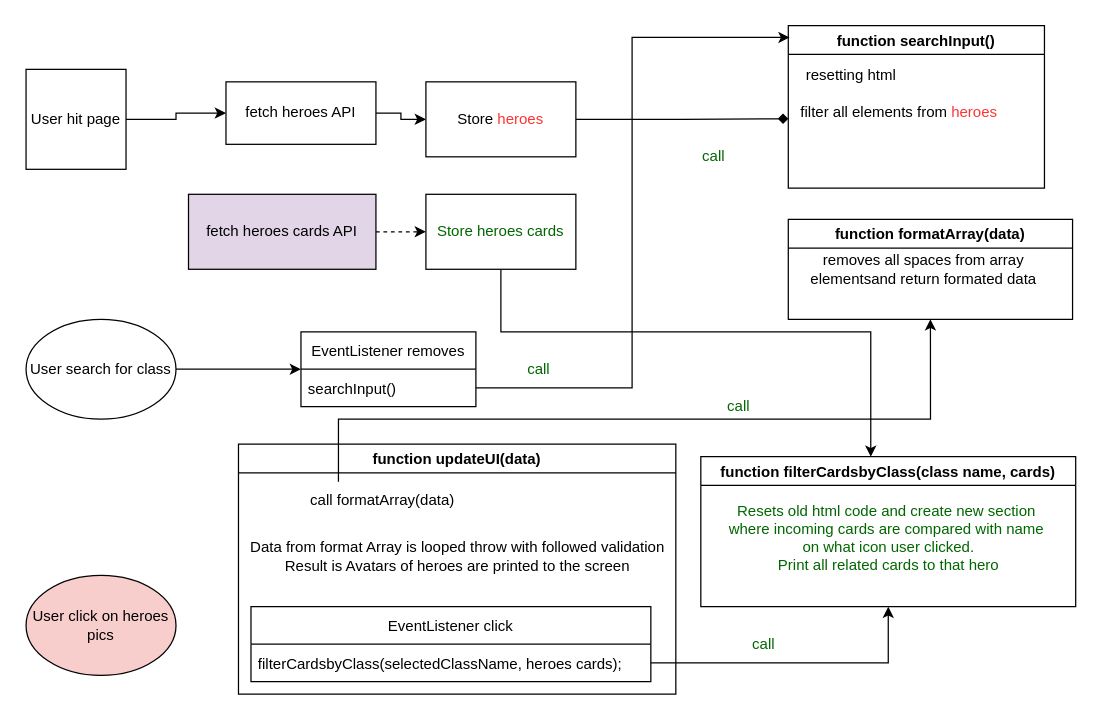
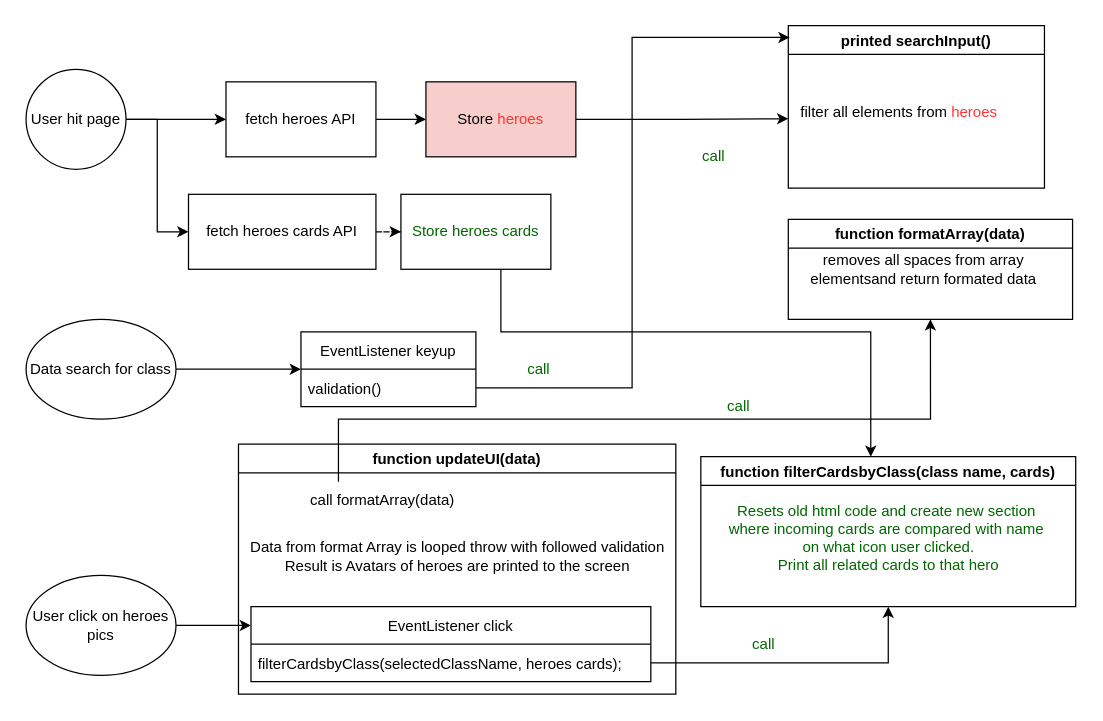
  <mxCell id="0" />
  <mxCell id="1" parent="0" />
  <mxCell id="2" style="edgeStyle=orthogonalEdgeStyle;rounded=0;orthogonalLoop=1;jettySize=auto;html=1;" edge="1" parent="1" source="3" target="5"><mxGeometry relative="1" as="geometry" /></mxCell>
- <mxCell id="3" value="fetch heroes API" style="rounded=0;whiteSpace=wrap;html=1;" vertex="1" parent="1"><mxGeometry x="180" y="65" width="120" height="50" as="geometry" /></mxCell>
- <mxCell id="4" style="edgeStyle=orthogonalEdgeStyle;rounded=0;orthogonalLoop=1;jettySize=auto;html=1;entryX=0;entryY=0.65;entryDx=0;entryDy=0;entryPerimeter=0;endArrow=diamond;" edge="1" parent="1" source="5" target="16"><mxGeometry relative="1" as="geometry" /></mxCell>
- <mxCell id="5" value="Store &lt;font color=&quot;#ff3333&quot;&gt;heroes&lt;/font&gt;" style="rounded=0;whiteSpace=wrap;html=1;" vertex="1" parent="1"><mxGeometry x="340" y="65" width="120" height="60" as="geometry" /></mxCell>
+ <mxCell id="3" value="fetch heroes API" style="rounded=0;whiteSpace=wrap;html=1;" vertex="1" parent="1"><mxGeometry x="180" y="65" width="120" height="60" as="geometry" /></mxCell>
+ <mxCell id="4" style="edgeStyle=orthogonalEdgeStyle;rounded=0;orthogonalLoop=1;jettySize=auto;html=1;entryX=0;entryY=0.65;entryDx=0;entryDy=0;entryPerimeter=0;" edge="1" parent="1" source="5" target="16"><mxGeometry relative="1" as="geometry" /></mxCell>
+ <mxCell id="5" value="Store &lt;font color=&quot;#ff3333&quot;&gt;heroes&lt;/font&gt;" style="rounded=0;whiteSpace=wrap;html=1;fillColor=#f8cecc;" vertex="1" parent="1"><mxGeometry x="340" y="65" width="120" height="60" as="geometry" /></mxCell>
  <mxCell id="6" style="edgeStyle=orthogonalEdgeStyle;rounded=0;orthogonalLoop=1;jettySize=auto;html=1;entryX=0;entryY=0.5;entryDx=0;entryDy=0;dashed=1;" edge="1" parent="1" source="7" target="9"><mxGeometry relative="1" as="geometry" /></mxCell>
- <mxCell id="7" value="fetch heroes cards API" style="rounded=0;whiteSpace=wrap;html=1;fillColor=#e1d5e7;" vertex="1" parent="1"><mxGeometry x="150" y="155" width="150" height="60" as="geometry" /></mxCell>
+ <mxCell id="7" value="fetch heroes cards API" style="rounded=0;whiteSpace=wrap;html=1;" vertex="1" parent="1"><mxGeometry x="150" y="155" width="150" height="60" as="geometry" /></mxCell>
  <mxCell id="8" style="edgeStyle=orthogonalEdgeStyle;rounded=0;orthogonalLoop=1;jettySize=auto;html=1;fontColor=#006600;" edge="1" parent="1" source="9" target="31"><mxGeometry relative="1" as="geometry"><Array as="points"><mxPoint x="400" y="265" /><mxPoint x="696" y="265" /></Array></mxGeometry></mxCell>
- <mxCell id="9" value="&lt;font color=&quot;#006600&quot;&gt;Store heroes cards&lt;/font&gt;" style="rounded=0;whiteSpace=wrap;html=1;" vertex="1" parent="1"><mxGeometry x="340" y="155" width="120" height="60" as="geometry" /></mxCell>
- <mxCell id="10" value="EventListener removes" style="swimlane;fontStyle=0;childLayout=stackLayout;horizontal=1;startSize=30;horizontalStack=0;resizeParent=1;resizeParentMax=0;resizeLast=0;collapsible=1;marginBottom=0;" vertex="1" parent="1"><mxGeometry x="240" y="265" width="140" height="60" as="geometry" /></mxCell>
- <mxCell id="11" value="searchInput()" style="text;strokeColor=none;fillColor=none;align=left;verticalAlign=middle;spacingLeft=4;spacingRight=4;overflow=hidden;points=[[0,0.5],[1,0.5]];portConstraint=eastwest;rotatable=0;" vertex="1" parent="10"><mxGeometry y="30" width="140" height="30" as="geometry" /></mxCell>
+ <mxCell id="9" value="&lt;font color=&quot;#006600&quot;&gt;Store heroes cards&lt;/font&gt;" style="rounded=0;whiteSpace=wrap;html=1;" vertex="1" parent="1"><mxGeometry x="320" y="155" width="120" height="60" as="geometry" /></mxCell>
+ <mxCell id="10" value="EventListener keyup" style="swimlane;fontStyle=0;childLayout=stackLayout;horizontal=1;startSize=30;horizontalStack=0;resizeParent=1;resizeParentMax=0;resizeLast=0;collapsible=1;marginBottom=0;" vertex="1" parent="1"><mxGeometry x="240" y="265" width="140" height="60" as="geometry" /></mxCell>
+ <mxCell id="11" value="validation()" style="text;strokeColor=none;fillColor=none;align=left;verticalAlign=middle;spacingLeft=4;spacingRight=4;overflow=hidden;points=[[0,0.5],[1,0.5]];portConstraint=eastwest;rotatable=0;" vertex="1" parent="10"><mxGeometry y="30" width="140" height="30" as="geometry" /></mxCell>
  <mxCell id="12" style="edgeStyle=orthogonalEdgeStyle;rounded=0;orthogonalLoop=1;jettySize=auto;html=1;" edge="1" parent="1" source="13" target="10"><mxGeometry relative="1" as="geometry" /></mxCell>
- <mxCell id="13" value="User search for class" style="ellipse;whiteSpace=wrap;html=1;" vertex="1" parent="1"><mxGeometry y="255" width="120" height="80" as="geometry" x="20" /></mxCell>
- <mxCell id="14" value="function searchInput()" style="swimlane;" vertex="1" parent="1"><mxGeometry x="630" y="20" width="205" height="130" as="geometry" /></mxCell>
- <mxCell id="15" value="resetting html" style="text;html=1;align=center;verticalAlign=middle;resizable=0;points=[];autosize=1;strokeColor=none;fillColor=none;" vertex="1" parent="14"><mxGeometry y="25" width="100" height="30" as="geometry" /></mxCell>
+ <mxCell id="13" value="Data search for class" style="ellipse;whiteSpace=wrap;html=1;" vertex="1" parent="1"><mxGeometry y="255" width="120" height="80" as="geometry" x="20" /></mxCell>
+ <mxCell id="14" value="printed searchInput()" style="swimlane;" vertex="1" parent="1"><mxGeometry x="630" y="20" width="205" height="130" as="geometry" /></mxCell>
  <mxCell id="16" value="filter all elements from &lt;font color=&quot;#ff3333&quot;&gt;heroes&lt;/font&gt;&amp;nbsp;" style="text;html=1;align=center;verticalAlign=middle;resizable=0;points=[];autosize=1;strokeColor=none;fillColor=none;" vertex="1" parent="14"><mxGeometry y="55" width="180" height="30" as="geometry" /></mxCell>
  <mxCell id="17" style="edgeStyle=orthogonalEdgeStyle;rounded=0;orthogonalLoop=1;jettySize=auto;html=1;entryX=0.005;entryY=0.073;entryDx=0;entryDy=0;entryPerimeter=0;" edge="1" parent="1" source="11" target="14"><mxGeometry relative="1" as="geometry"><mxPoint x="580" y="85" as="targetPoint" /></mxGeometry></mxCell>
  <mxCell id="18" value="function updateUI(data)" style="swimlane;" vertex="1" parent="1"><mxGeometry x="190" y="355" width="350" height="200" as="geometry" /></mxCell>
  <mxCell id="19" value="call formatArray(data)" style="text;html=1;align=center;verticalAlign=middle;resizable=0;points=[];autosize=1;strokeColor=none;fillColor=none;" vertex="1" parent="18"><mxGeometry x="45" y="30" width="140" height="30" as="geometry" /></mxCell>
  <mxCell id="20" value="&lt;font color=&quot;#000000&quot;&gt;Data from format Array is looped throw with followed validation&lt;br&gt;Result is Avatars of heroes are printed to the screen&lt;br&gt;&lt;/font&gt;" style="text;html=1;align=center;verticalAlign=middle;resizable=0;points=[];autosize=1;strokeColor=none;fillColor=none;fontColor=#FF3333;" vertex="1" parent="18"><mxGeometry y="70" width="350" height="40" as="geometry" /></mxCell>
  <mxCell id="21" value="EventListener click" style="swimlane;fontStyle=0;childLayout=stackLayout;horizontal=1;startSize=30;horizontalStack=0;resizeParent=1;resizeParentMax=0;resizeLast=0;collapsible=1;marginBottom=0;fontColor=#000000;" vertex="1" parent="18"><mxGeometry x="10" y="130" width="320" height="60" as="geometry" /></mxCell>
  <mxCell id="22" value="          filterCardsbyClass(selectedClassName, heroes cards);" style="text;strokeColor=none;fillColor=none;align=left;verticalAlign=middle;spacingLeft=4;spacingRight=4;overflow=hidden;points=[[0,0.5],[1,0.5]];portConstraint=eastwest;rotatable=0;fontColor=#000000;" vertex="1" parent="21"><mxGeometry y="30" width="320" height="30" as="geometry" /></mxCell>
  <mxCell id="23" value="function formatArray(data)" style="swimlane;" vertex="1" parent="1"><mxGeometry x="630" y="175" width="227.5" height="80" as="geometry" /></mxCell>
  <mxCell id="24" value="removes all spaces from array &lt;br&gt;elementsand return formated data" style="text;html=1;align=center;verticalAlign=middle;resizable=0;points=[];autosize=1;strokeColor=none;fillColor=none;" vertex="1" parent="23"><mxGeometry x="7.5" y="20" width="200" height="40" as="geometry" /></mxCell>
  <mxCell id="25" style="edgeStyle=orthogonalEdgeStyle;rounded=0;orthogonalLoop=1;jettySize=auto;html=1;entryX=0;entryY=0.5;entryDx=0;entryDy=0;" edge="1" parent="1" source="27" target="3"><mxGeometry relative="1" as="geometry" /></mxCell>
- <mxCell id="27" value="User hit page" style="whiteSpace=wrap;html=1;aspect=fixed;rounded=0;" vertex="1" parent="1"><mxGeometry y="55" width="80" height="80" as="geometry" x="20" /></mxCell>
+ <mxCell id="26" style="edgeStyle=orthogonalEdgeStyle;rounded=0;orthogonalLoop=1;jettySize=auto;html=1;entryX=0;entryY=0.5;entryDx=0;entryDy=0;" edge="1" parent="1" source="27" target="7"><mxGeometry relative="1" as="geometry" /></mxCell>
+ <mxCell id="27" value="User hit page" style="ellipse;whiteSpace=wrap;html=1;aspect=fixed;" vertex="1" parent="1"><mxGeometry y="55" width="80" height="80" as="geometry" x="20" /></mxCell>
  <mxCell id="28" style="edgeStyle=orthogonalEdgeStyle;rounded=0;orthogonalLoop=1;jettySize=auto;html=1;entryX=0.5;entryY=1;entryDx=0;entryDy=0;" edge="1" parent="1" source="19" target="23"><mxGeometry relative="1" as="geometry"><Array as="points"><mxPoint x="270" y="335" /><mxPoint x="744" y="335" /></Array></mxGeometry></mxCell>
- <mxCell id="30" value="User click on heroes pics" style="ellipse;whiteSpace=wrap;html=1;fillColor=#f8cecc;" vertex="1" parent="1"><mxGeometry y="460" width="120" height="80" as="geometry" x="20" /></mxCell>
+ <mxCell id="29" style="edgeStyle=orthogonalEdgeStyle;rounded=0;orthogonalLoop=1;jettySize=auto;html=1;entryX=0;entryY=0.25;entryDx=0;entryDy=0;fontColor=#000000;" edge="1" parent="1" source="30" target="21"><mxGeometry relative="1" as="geometry" /></mxCell>
+ <mxCell id="30" value="User click on heroes pics" style="ellipse;whiteSpace=wrap;html=1;" vertex="1" parent="1"><mxGeometry y="460" width="120" height="80" as="geometry" x="20" /></mxCell>
  <mxCell id="31" value="function filterCardsbyClass(class name, cards)" style="swimlane;fontColor=#000000;" vertex="1" parent="1"><mxGeometry x="560" y="365" width="300" height="120" as="geometry" /></mxCell>
  <mxCell id="32" value="Resets old html code and create new section&amp;nbsp;&lt;br&gt;where incoming cards are compared with name&amp;nbsp;&lt;br&gt;on what icon user clicked.&lt;br&gt;Print all related cards to that hero&lt;br&gt;" style="text;html=1;align=center;verticalAlign=middle;resizable=0;points=[];autosize=1;strokeColor=none;fillColor=none;fontColor=#006600;" vertex="1" parent="31"><mxGeometry x="10" y="30" width="280" height="70" as="geometry" /></mxCell>
  <mxCell id="33" style="edgeStyle=orthogonalEdgeStyle;rounded=0;orthogonalLoop=1;jettySize=auto;html=1;fontColor=#006600;" edge="1" parent="1" source="22" target="31"><mxGeometry relative="1" as="geometry" /></mxCell>
  <mxCell id="34" value="call&lt;br&gt;" style="text;html=1;align=center;verticalAlign=middle;resizable=0;points=[];autosize=1;strokeColor=none;fillColor=none;fontColor=#006600;" vertex="1" parent="1"><mxGeometry x="590" y="500" width="40" height="30" as="geometry" /></mxCell>
  <mxCell id="35" value="call" style="text;html=1;align=center;verticalAlign=middle;resizable=0;points=[];autosize=1;strokeColor=none;fillColor=none;fontColor=#006600;" vertex="1" parent="1"><mxGeometry x="570" y="310" width="40" height="30" as="geometry" /></mxCell>
  <mxCell id="36" value="call" style="text;html=1;align=center;verticalAlign=middle;resizable=0;points=[];autosize=1;strokeColor=none;fillColor=none;fontColor=#006600;" vertex="1" parent="1"><mxGeometry x="550" y="110" width="40" height="30" as="geometry" /></mxCell>
  <mxCell id="37" value="call" style="text;html=1;align=center;verticalAlign=middle;resizable=0;points=[];autosize=1;strokeColor=none;fillColor=none;fontColor=#006600;" vertex="1" parent="1"><mxGeometry x="410" y="280" width="40" height="30" as="geometry" /></mxCell>
